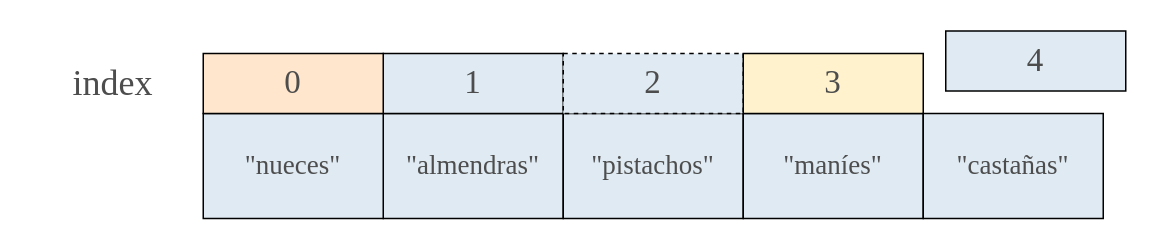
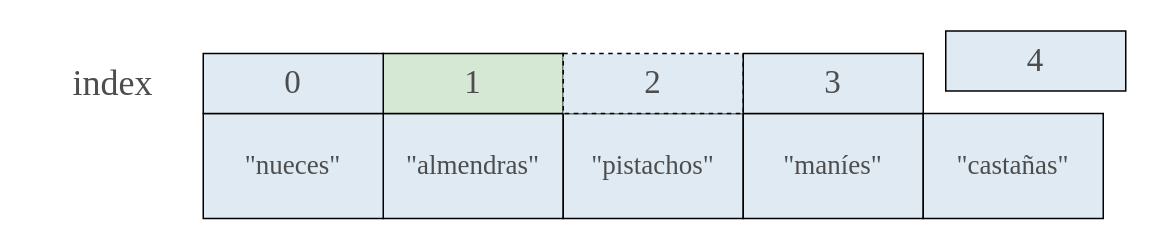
  <mxCell id="0" />
  <mxCell id="1" parent="0" />
  <mxCell id="2" value="&lt;font style=&quot;font-size: 24px;&quot;&gt;index&lt;/font&gt;" style="text;html=1;align=center;verticalAlign=middle;whiteSpace=wrap;rounded=0;fontSize=16;fontFamily=Cascadia Code;fontColor=#4D4D4D;container=0;" vertex="1" parent="1"><mxGeometry x="20" y="30" width="110" height="50" as="geometry" /></mxCell>
  <mxCell id="3" value="&lt;span style=&quot;color: rgb(77, 77, 77); font-family: &amp;quot;Cascadia Code&amp;quot;;&quot;&gt;&lt;font style=&quot;font-size: 18px;&quot;&gt;&quot;almendras&quot;&lt;/font&gt;&lt;/span&gt;" style="rounded=0;whiteSpace=wrap;html=1;strokeWidth=1;fillColor=#DFEAF2;" vertex="1" parent="1"><mxGeometry x="255" y="75" width="120" height="70" as="geometry" /></mxCell>
- <mxCell id="4" value="&lt;font face=&quot;Cascadia Code&quot; style=&quot;color: rgb(77, 77, 77);&quot;&gt;1&lt;/font&gt;" style="rounded=0;whiteSpace=wrap;html=1;strokeWidth=1;fillColor=#DFEAF2;fontSize=22;" vertex="1" parent="1"><mxGeometry x="255" y="35" width="120" height="40" as="geometry" /></mxCell>
+ <mxCell id="4" value="&lt;font face=&quot;Cascadia Code&quot; style=&quot;color: rgb(77, 77, 77);&quot;&gt;1&lt;/font&gt;" style="rounded=0;whiteSpace=wrap;html=1;strokeWidth=1;fillColor=#d5e8d4;fontSize=22;" vertex="1" parent="1"><mxGeometry x="255" y="35" width="120" height="40" as="geometry" /></mxCell>
  <mxCell id="5" value="&lt;span style=&quot;color: rgb(77, 77, 77); font-family: &amp;quot;Cascadia Code&amp;quot;;&quot;&gt;&lt;font style=&quot;font-size: 18px;&quot;&gt;&quot;pistachos&quot;&lt;/font&gt;&lt;/span&gt;" style="rounded=0;whiteSpace=wrap;html=1;strokeWidth=1;fillColor=#DFEAF2;" vertex="1" parent="1"><mxGeometry x="375" y="75" width="120" height="70" as="geometry" /></mxCell>
  <mxCell id="6" value="&lt;font face=&quot;Cascadia Code&quot; style=&quot;color: rgb(77, 77, 77);&quot;&gt;2&lt;/font&gt;" style="rounded=0;whiteSpace=wrap;html=1;strokeWidth=1;fillColor=#DFEAF2;fontSize=22;dashed=1;" vertex="1" parent="1"><mxGeometry x="375" y="35" width="120" height="40" as="geometry" /></mxCell>
  <mxCell id="7" value="&lt;span style=&quot;color: rgb(77, 77, 77); font-family: &amp;quot;Cascadia Code&amp;quot;;&quot;&gt;&lt;font style=&quot;font-size: 18px;&quot;&gt;&quot;maníes&quot;&lt;/font&gt;&lt;/span&gt;" style="rounded=0;whiteSpace=wrap;html=1;strokeWidth=1;fillColor=#DFEAF2;" vertex="1" parent="1"><mxGeometry x="495" y="75" width="120" height="70" as="geometry" /></mxCell>
- <mxCell id="8" value="&lt;font face=&quot;Cascadia Code&quot; style=&quot;color: rgb(77, 77, 77);&quot;&gt;3&lt;/font&gt;" style="rounded=0;whiteSpace=wrap;html=1;strokeWidth=1;fillColor=#fff2cc;fontSize=22;" vertex="1" parent="1"><mxGeometry x="495" y="35" width="120" height="40" as="geometry" /></mxCell>
+ <mxCell id="8" value="&lt;font face=&quot;Cascadia Code&quot; style=&quot;color: rgb(77, 77, 77);&quot;&gt;3&lt;/font&gt;" style="rounded=0;whiteSpace=wrap;html=1;strokeWidth=1;fillColor=#DFEAF2;fontSize=22;" vertex="1" parent="1"><mxGeometry x="495" y="35" width="120" height="40" as="geometry" /></mxCell>
  <mxCell id="9" value="&lt;span style=&quot;color: rgb(77, 77, 77); font-family: &amp;quot;Cascadia Code&amp;quot;;&quot;&gt;&lt;font style=&quot;font-size: 18px;&quot;&gt;&quot;castañas&quot;&lt;/font&gt;&lt;/span&gt;" style="rounded=0;whiteSpace=wrap;html=1;strokeWidth=1;fillColor=#DFEAF2;" vertex="1" parent="1"><mxGeometry x="615" y="75" width="120" height="70" as="geometry" /></mxCell>
  <mxCell id="10" value="&lt;font face=&quot;Cascadia Code&quot; style=&quot;color: rgb(77, 77, 77);&quot;&gt;4&lt;/font&gt;" style="rounded=0;whiteSpace=wrap;html=1;strokeWidth=1;fillColor=#DFEAF2;fontSize=22;" vertex="1" parent="1"><mxGeometry x="630" y="20" width="120" height="40" as="geometry" /></mxCell>
  <mxCell id="11" value="&lt;span style=&quot;color: rgb(77, 77, 77); font-family: &amp;quot;Cascadia Code&amp;quot;;&quot;&gt;&lt;font style=&quot;font-size: 18px;&quot;&gt;&quot;nueces&quot;&lt;/font&gt;&lt;/span&gt;" style="rounded=0;whiteSpace=wrap;html=1;strokeWidth=1;fillColor=#DFEAF2;" vertex="1" parent="1"><mxGeometry x="135" y="75" width="120" height="70" as="geometry" /></mxCell>
- <mxCell id="12" value="&lt;font style=&quot;color: rgb(77, 77, 77);&quot; face=&quot;Cascadia Code&quot;&gt;0&lt;/font&gt;" style="rounded=0;whiteSpace=wrap;html=1;strokeWidth=1;fillColor=#ffe6cc;fontSize=22;" vertex="1" parent="1"><mxGeometry x="135" y="35" width="120" height="40" as="geometry" /></mxCell>
+ <mxCell id="12" value="&lt;font style=&quot;color: rgb(77, 77, 77);&quot; face=&quot;Cascadia Code&quot;&gt;0&lt;/font&gt;" style="rounded=0;whiteSpace=wrap;html=1;strokeWidth=1;fillColor=#DFEAF2;fontSize=22;" vertex="1" parent="1"><mxGeometry x="135" y="35" width="120" height="40" as="geometry" /></mxCell>
